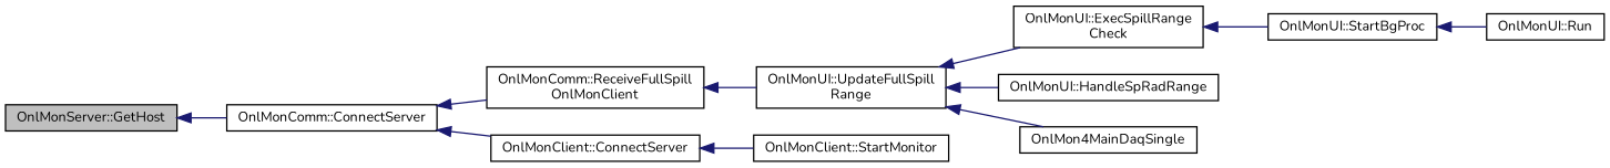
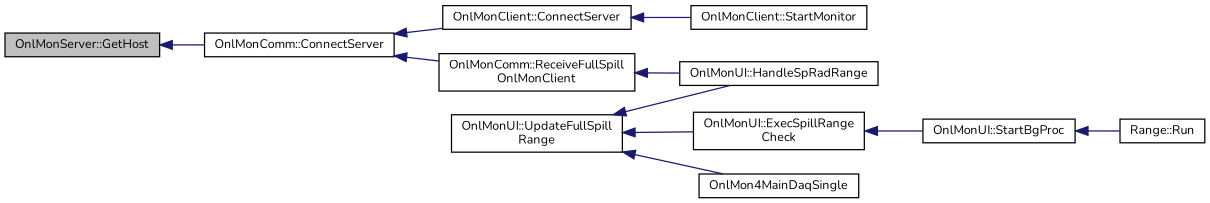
  digraph {
    fontname=Nunito
    rankdir=LR
    node [color=black fontname=Nunito fontsize=10 shape=record]
    edge [color=midnightblue dir=back fontname=Nunito fontsize=10 labelfontname=FreeSans labelfontsize=10 style=solid]
    n1 [fillcolor=grey75 fontcolor=black height=0.2 label="OnlMonServer::GetHost" style=filled width=0.4]
    n2 [height=0.2 label="OnlMonComm::ConnectServer" width=0.4]
    n3 [height=0.2 label="OnlMonComm::ReceiveFullSpill\lOnlMonClient" width=0.4]
    n4 [height=0.2 label="OnlMonClient::ConnectServer" width=0.4]
    n5 [height=0.2 label="OnlMonUI::UpdateFullSpill\lRange" width=0.4]
    n6 [height=0.2 label="OnlMonClient::StartMonitor" width=0.4]
    n7 [height=0.2 label="OnlMonUI::ExecSpillRange\lCheck" width=0.4]
    n8 [height=0.2 label="OnlMonUI::HandleSpRadRange" width=0.4]
    n9 [height=0.2 label=OnlMon4MainDaqSingle width=0.4]
    n10 [height=0.2 label="OnlMonUI::StartBgProc" width=0.4]
-   n11 [height=0.2 label="OnlMonUI::Run" width=0.4]
+   n11 [height=0.2 label="Range::Run" width=0.4]
    n1 -> n2
    n2 -> n3
    n2 -> n4
-   n3 -> n5
+   n3 -> n8
    n4 -> n6
    n5 -> n7
    n5 -> n8
    n5 -> n9
    n7 -> n10
    n10 -> n11
  }
